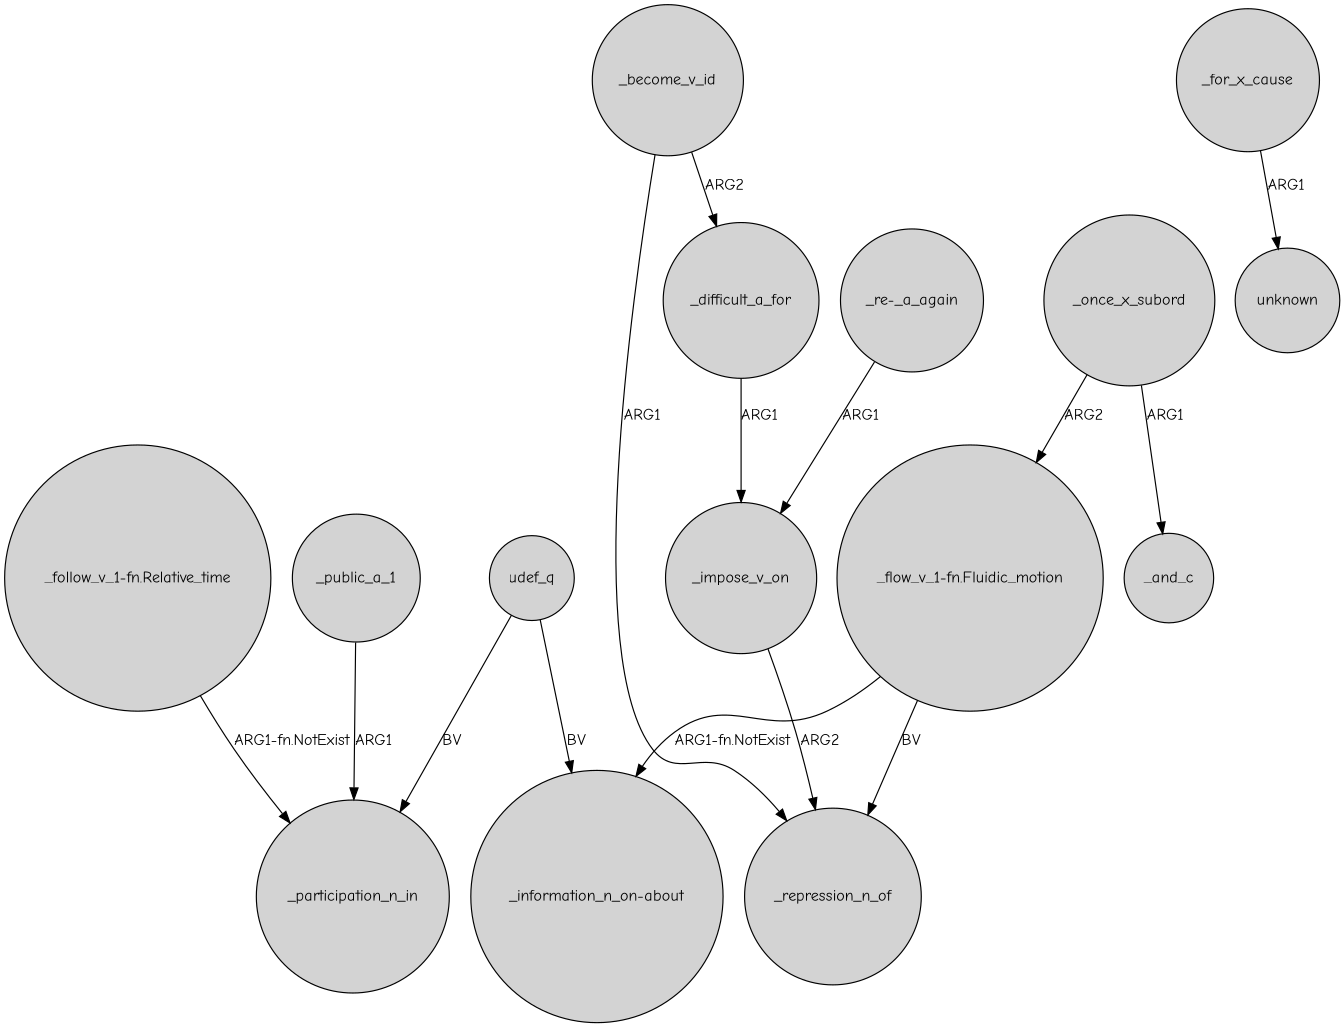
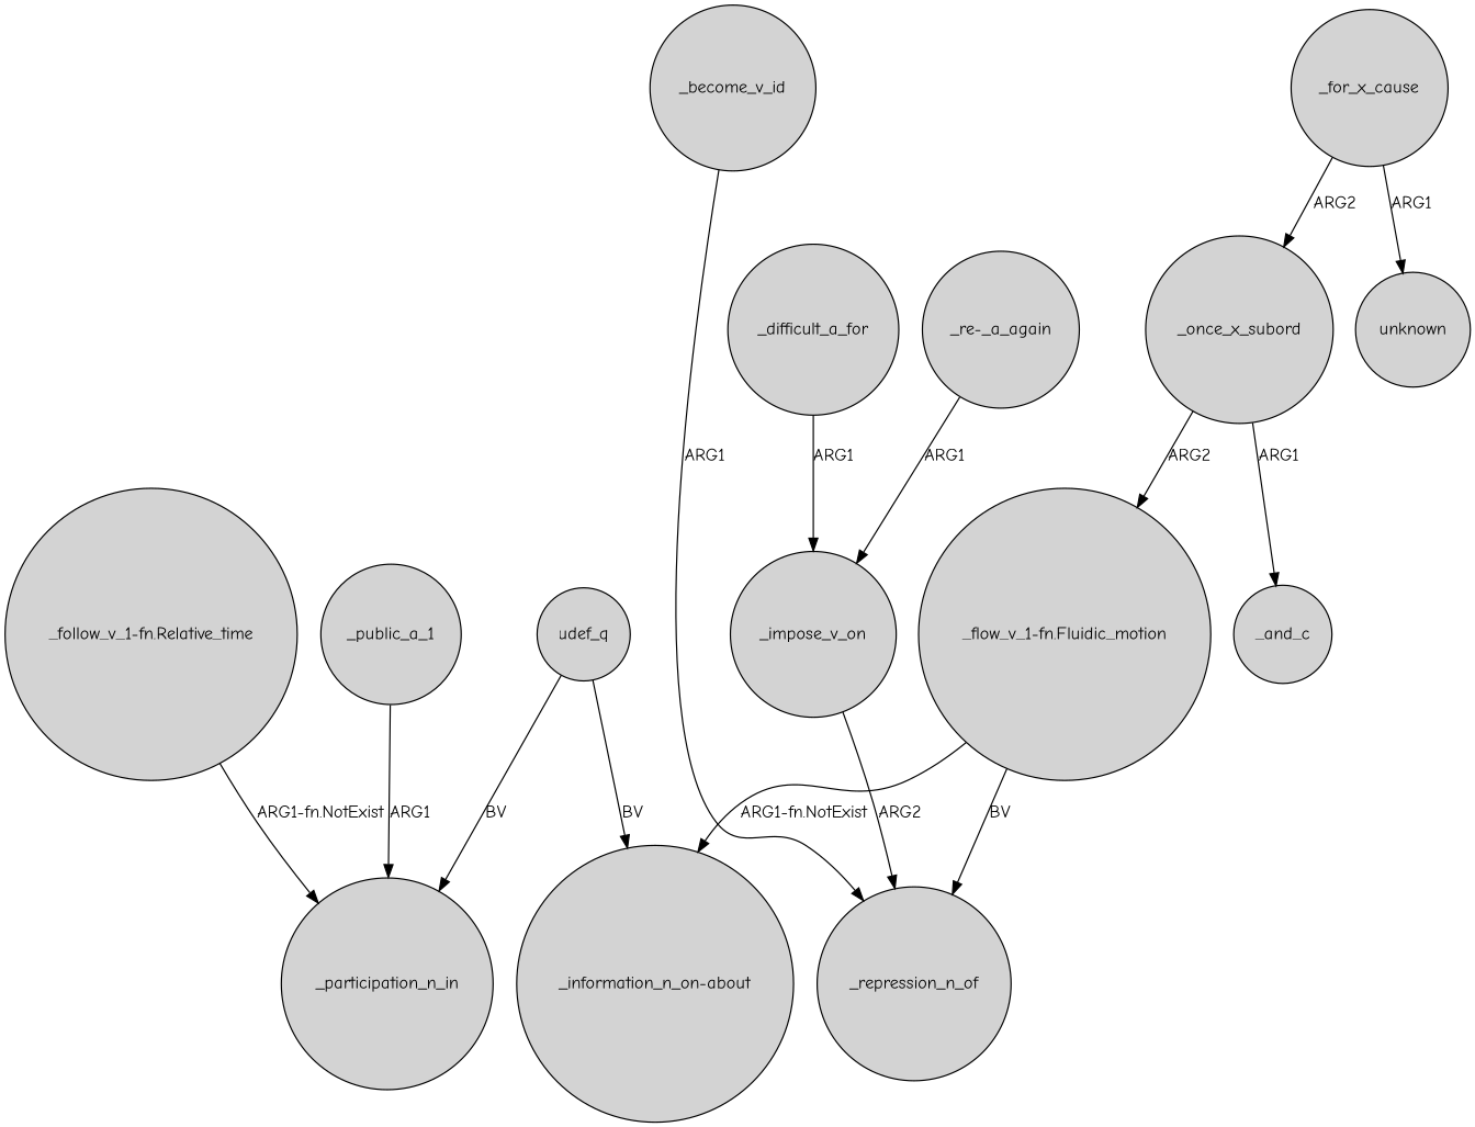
  digraph {
    fontname="Comic Neue"
    node [fontname="Comic Neue" shape=circle style=filled]
    edge [fontname="Comic Neue"]
    "_flow_v_1-fn.Fluidic_motion"
    "_information_n_on-about"
    _repression_n_of
    _become_v_id
    _difficult_a_for
    _impose_v_on
    _once_x_subord
    _and_c
    udef_q
    _participation_n_in
    "_follow_v_1-fn.Relative_time"
    "_re-_a_again"
    _for_x_cause
    unknown
    _public_a_1
    "_flow_v_1-fn.Fluidic_motion" -> "_information_n_on-about" [label="ARG1-fn.NotExist"]
    "_flow_v_1-fn.Fluidic_motion" -> _repression_n_of [label=BV]
    _become_v_id -> _repression_n_of [label=ARG1]
-   _become_v_id -> _difficult_a_for [label=ARG2]
    _difficult_a_for -> _impose_v_on [label=ARG1]
    _impose_v_on -> _repression_n_of [label=ARG2]
    _once_x_subord -> "_flow_v_1-fn.Fluidic_motion" [label=ARG2]
    _once_x_subord -> _and_c [label=ARG1]
    udef_q -> "_information_n_on-about" [label=BV]
    udef_q -> _participation_n_in [label=BV]
    "_follow_v_1-fn.Relative_time" -> _participation_n_in [label="ARG1-fn.NotExist"]
    "_re-_a_again" -> _impose_v_on [label=ARG1]
+   _for_x_cause -> _once_x_subord [label=ARG2]
    _for_x_cause -> unknown [label=ARG1]
    _public_a_1 -> _participation_n_in [label=ARG1]
  }
